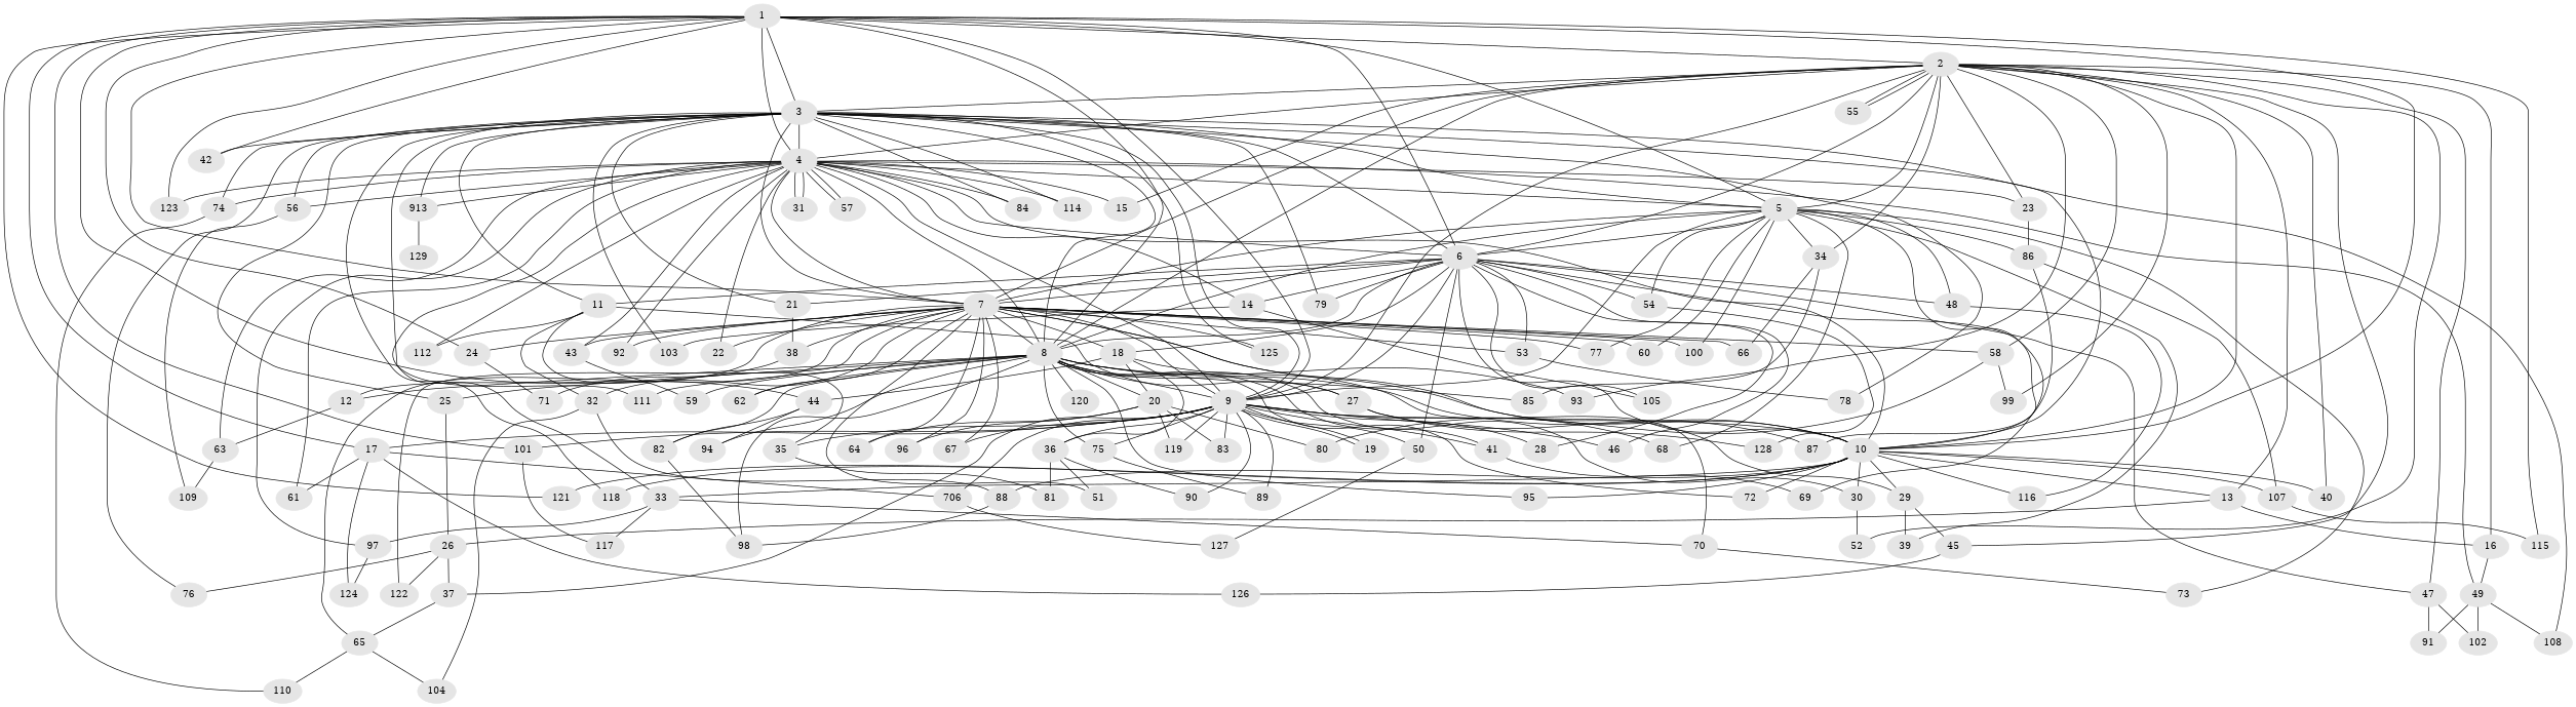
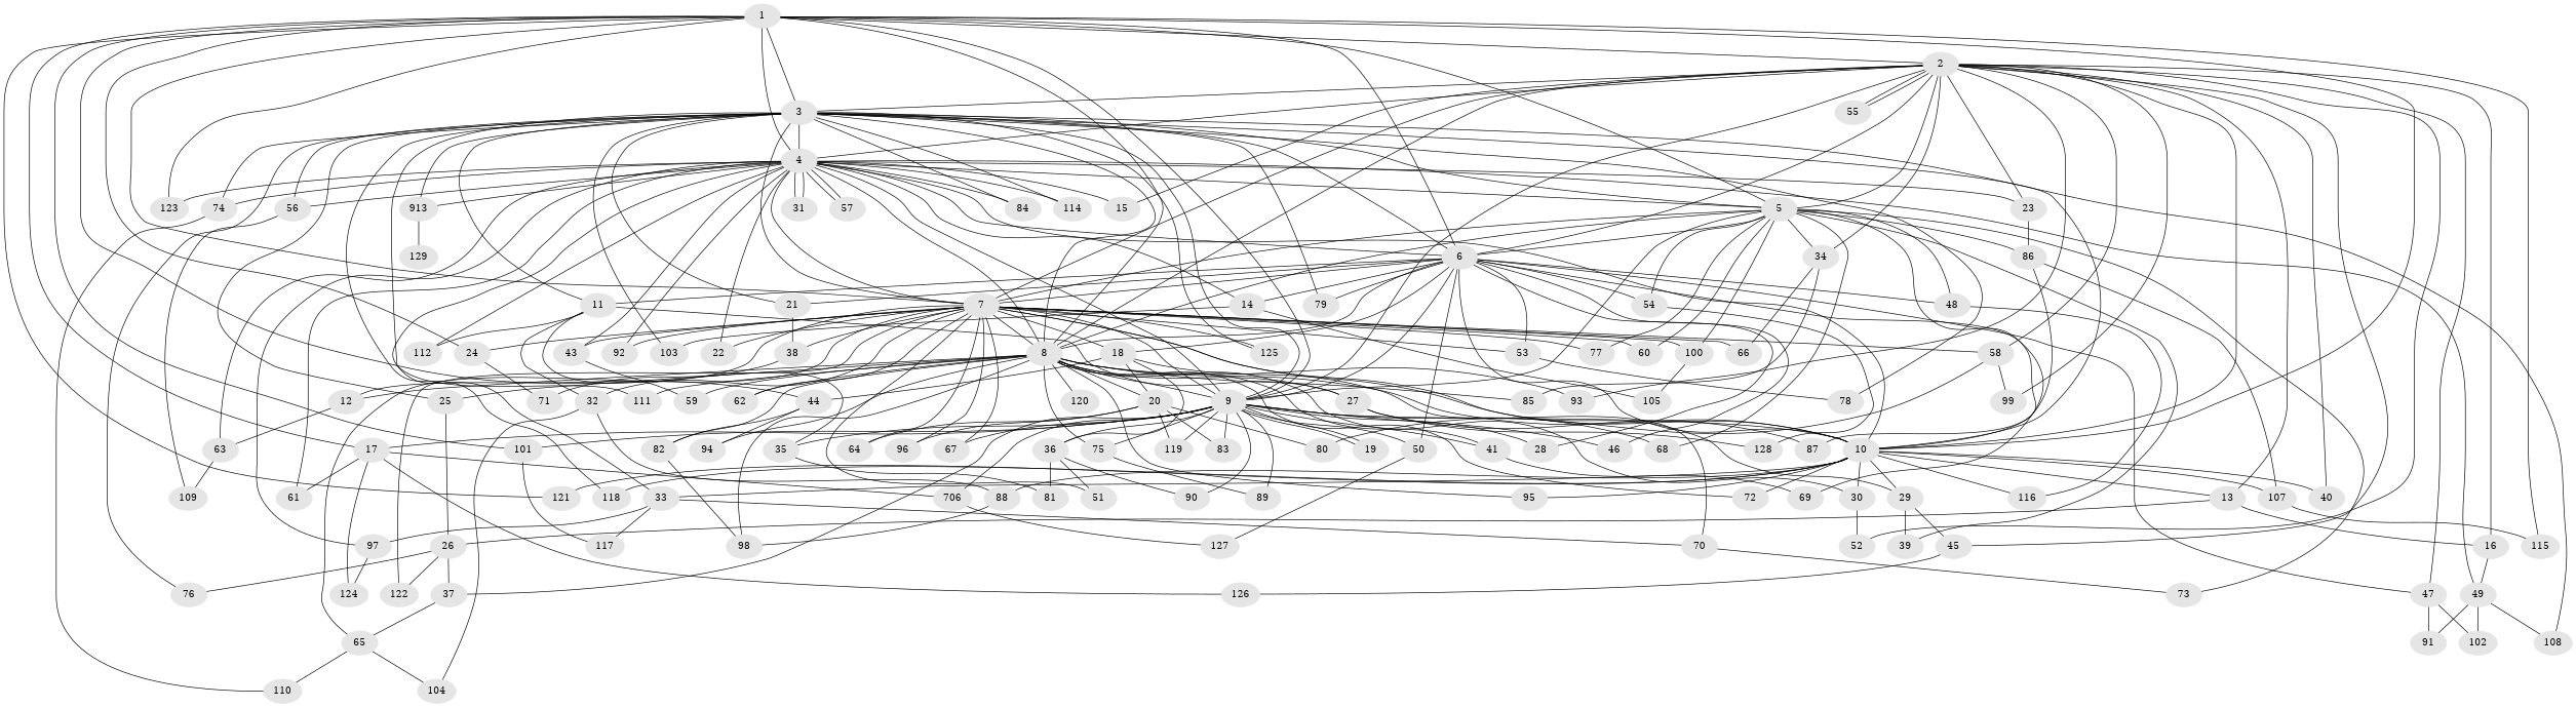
  graph {
    node [color=gray90 style=filled]
    1
    2
    3
    4
    5
    6
    7
    8
    9
    10
    17
    24
-   42
    44
    101
    115
    121
    123
    13
    15
    16
    23
    34
    40
    45
    47
    52
    55
    58
    93
    99
    11
    21
    25
    56
    74
    76
    78
    79
    84
    103
    108
    111
    n44 [label=913]
    114
    118
    125
    14
    22
    31
    33
    43
    49
    57
    61
    63
    92
    97
    112
    39
    48
    54
    60
    68
    73
    77
    86
    100
    18
    28
    46
    50
    53
    69
    105
    12
    29
    32
    38
    51
    62
    64
    65
    66
    67
    96
    122
    20
    27
    30
    41
    59
    72
    75
    82
    85
    94
    95
    98
    120
    19
    35
    36
    37
    83
    89
    90
    n108 [label=706]
    119
    88
    107
    116
    124
    126
    71
    117
    26
    91
    102
    80
    109
    110
    129
    70
    128
    87
    127
    104
    81
    1 -- 2
    1 -- 3
    1 -- 4
    1 -- 5
    1 -- 6
    1 -- 7
    1 -- 8
    1 -- 9
    1 -- 10
    1 -- 17
    1 -- 24
-   1 -- 42
    1 -- 44
    1 -- 101
    1 -- 115
    1 -- 121
    1 -- 123
    2 -- 3
    2 -- 4
    2 -- 5
    2 -- 6
    2 -- 7
    2 -- 8
    2 -- 9
    2 -- 10
    2 -- 13
    2 -- 15
    2 -- 16
    2 -- 23
    2 -- 34
    2 -- 40
    2 -- 45
    2 -- 47
    2 -- 52
    2 -- 55
    2 -- 55
    2 -- 58
    2 -- 93
    2 -- 99
    3 -- 4
    3 -- 5
    3 -- 6
    3 -- 7
    3 -- 8
    3 -- 9
    3 -- 10
-   3 -- 42
    3 -- 11
    3 -- 21
    3 -- 25
    3 -- 56
    3 -- 74
    3 -- 76
    3 -- 78
    3 -- 79
    3 -- 84
    3 -- 103
    3 -- 108
    3 -- 111
    3 -- n44
    3 -- 114
    3 -- 118
    3 -- 125
    4 -- 5
    4 -- 6
    4 -- 7
    4 -- 8
    4 -- 9
    4 -- 10
    4 -- 123
    4 -- 15
    4 -- 23
    4 -- 56
    4 -- 74
    4 -- 84
    4 -- n44
    4 -- 114
    4 -- 14
    4 -- 22
    4 -- 31
    4 -- 31
    4 -- 33
    4 -- 43
    4 -- 49
    4 -- 57
    4 -- 57
    4 -- 61
    4 -- 63
    4 -- 92
    4 -- 97
    4 -- 112
    5 -- 6
    5 -- 7
    5 -- 8
    5 -- 9
    5 -- 10
    5 -- 34
    5 -- 39
    5 -- 48
    5 -- 54
    5 -- 60
    5 -- 68
    5 -- 73
    5 -- 77
    5 -- 86
    5 -- 100
    6 -- 7
    6 -- 8
    6 -- 9
    6 -- 10
    6 -- 47
    6 -- 11
    6 -- 21
    6 -- 79
    6 -- 14
    6 -- 48
    6 -- 54
    6 -- 18
    6 -- 28
    6 -- 46
    6 -- 50
    6 -- 53
    6 -- 69
-   6 -- 105
+   100 -- 105
    7 -- 8
    7 -- 9
    7 -- 10
    7 -- 24
    7 -- 58
    7 -- 125
    7 -- 22
    7 -- 43
    7 -- 92
    7 -- 60
    7 -- 77
    7 -- 100
    7 -- 18
    7 -- 53
    7 -- 12
    7 -- 29
    7 -- 32
    7 -- 38
    7 -- 51
    7 -- 62
    7 -- 64
    7 -- 65
    7 -- 66
    7 -- 67
    7 -- 96
    7 -- 122
    8 -- 9
    8 -- 10
    8 -- 93
    8 -- 25
    8 -- 111
    8 -- 12
    8 -- 62
    8 -- 20
    8 -- 27
    8 -- 30
    8 -- 41
    8 -- 59
    8 -- 72
    8 -- 75
    8 -- 82
    8 -- 85
    8 -- 94
    8 -- 95
    8 -- 98
    8 -- 120
    9 -- 10
    9 -- 17
    9 -- 101
    9 -- 68
    9 -- 28
    9 -- 46
    9 -- 50
    9 -- 67
    9 -- 41
    9 -- 75
    9 -- 19
    9 -- 19
    9 -- 35
    9 -- 36
    9 -- 37
    9 -- 83
    9 -- 89
    9 -- 90
    9 -- n108
    9 -- 119
    10 -- 121
    10 -- 13
    10 -- 40
    10 -- 118
    10 -- 33
    10 -- 29
    10 -- 30
    10 -- 72
    10 -- 95
    10 -- 88
    10 -- 107
    10 -- 116
    17 -- 61
    17 -- n108
    17 -- 124
    17 -- 126
    24 -- 71
    44 -- 82
    44 -- 94
    101 -- 117
    13 -- 16
    13 -- 26
    16 -- 49
    23 -- 86
    34 -- 66
    34 -- 85
    45 -- 126
    47 -- 91
    47 -- 102
    58 -- 99
    58 -- 80
    11 -- 112
    11 -- 32
    11 -- 27
    11 -- 35
    21 -- 38
    25 -- 26
    56 -- 109
    74 -- 110
    n44 -- 129
    14 -- 103
    14 -- 105
    33 -- 97
    33 -- 117
    33 -- 70
    43 -- 59
    49 -- 108
    49 -- 91
    49 -- 102
    63 -- 109
    97 -- 124
    48 -- 116
    54 -- 128
    86 -- 107
    86 -- 87
    18 -- 44
    18 -- 20
    18 -- 36
    18 -- 70
    50 -- 127
    53 -- 78
    12 -- 63
    29 -- 45
    29 -- 39
    32 -- 88
    32 -- 104
    38 -- 71
    65 -- 110
    65 -- 104
    20 -- 64
    20 -- 96
    20 -- 83
    20 -- 119
    20 -- 80
    27 -- 128
    27 -- 87
    30 -- 52
    41 -- 69
    75 -- 89
    82 -- 98
    35 -- 81
    36 -- 51
    36 -- 90
    36 -- 81
    37 -- 65
    n108 -- 127
    88 -- 98
    107 -- 115
    26 -- 76
    26 -- 122
    26 -- 37
    70 -- 73
  }
